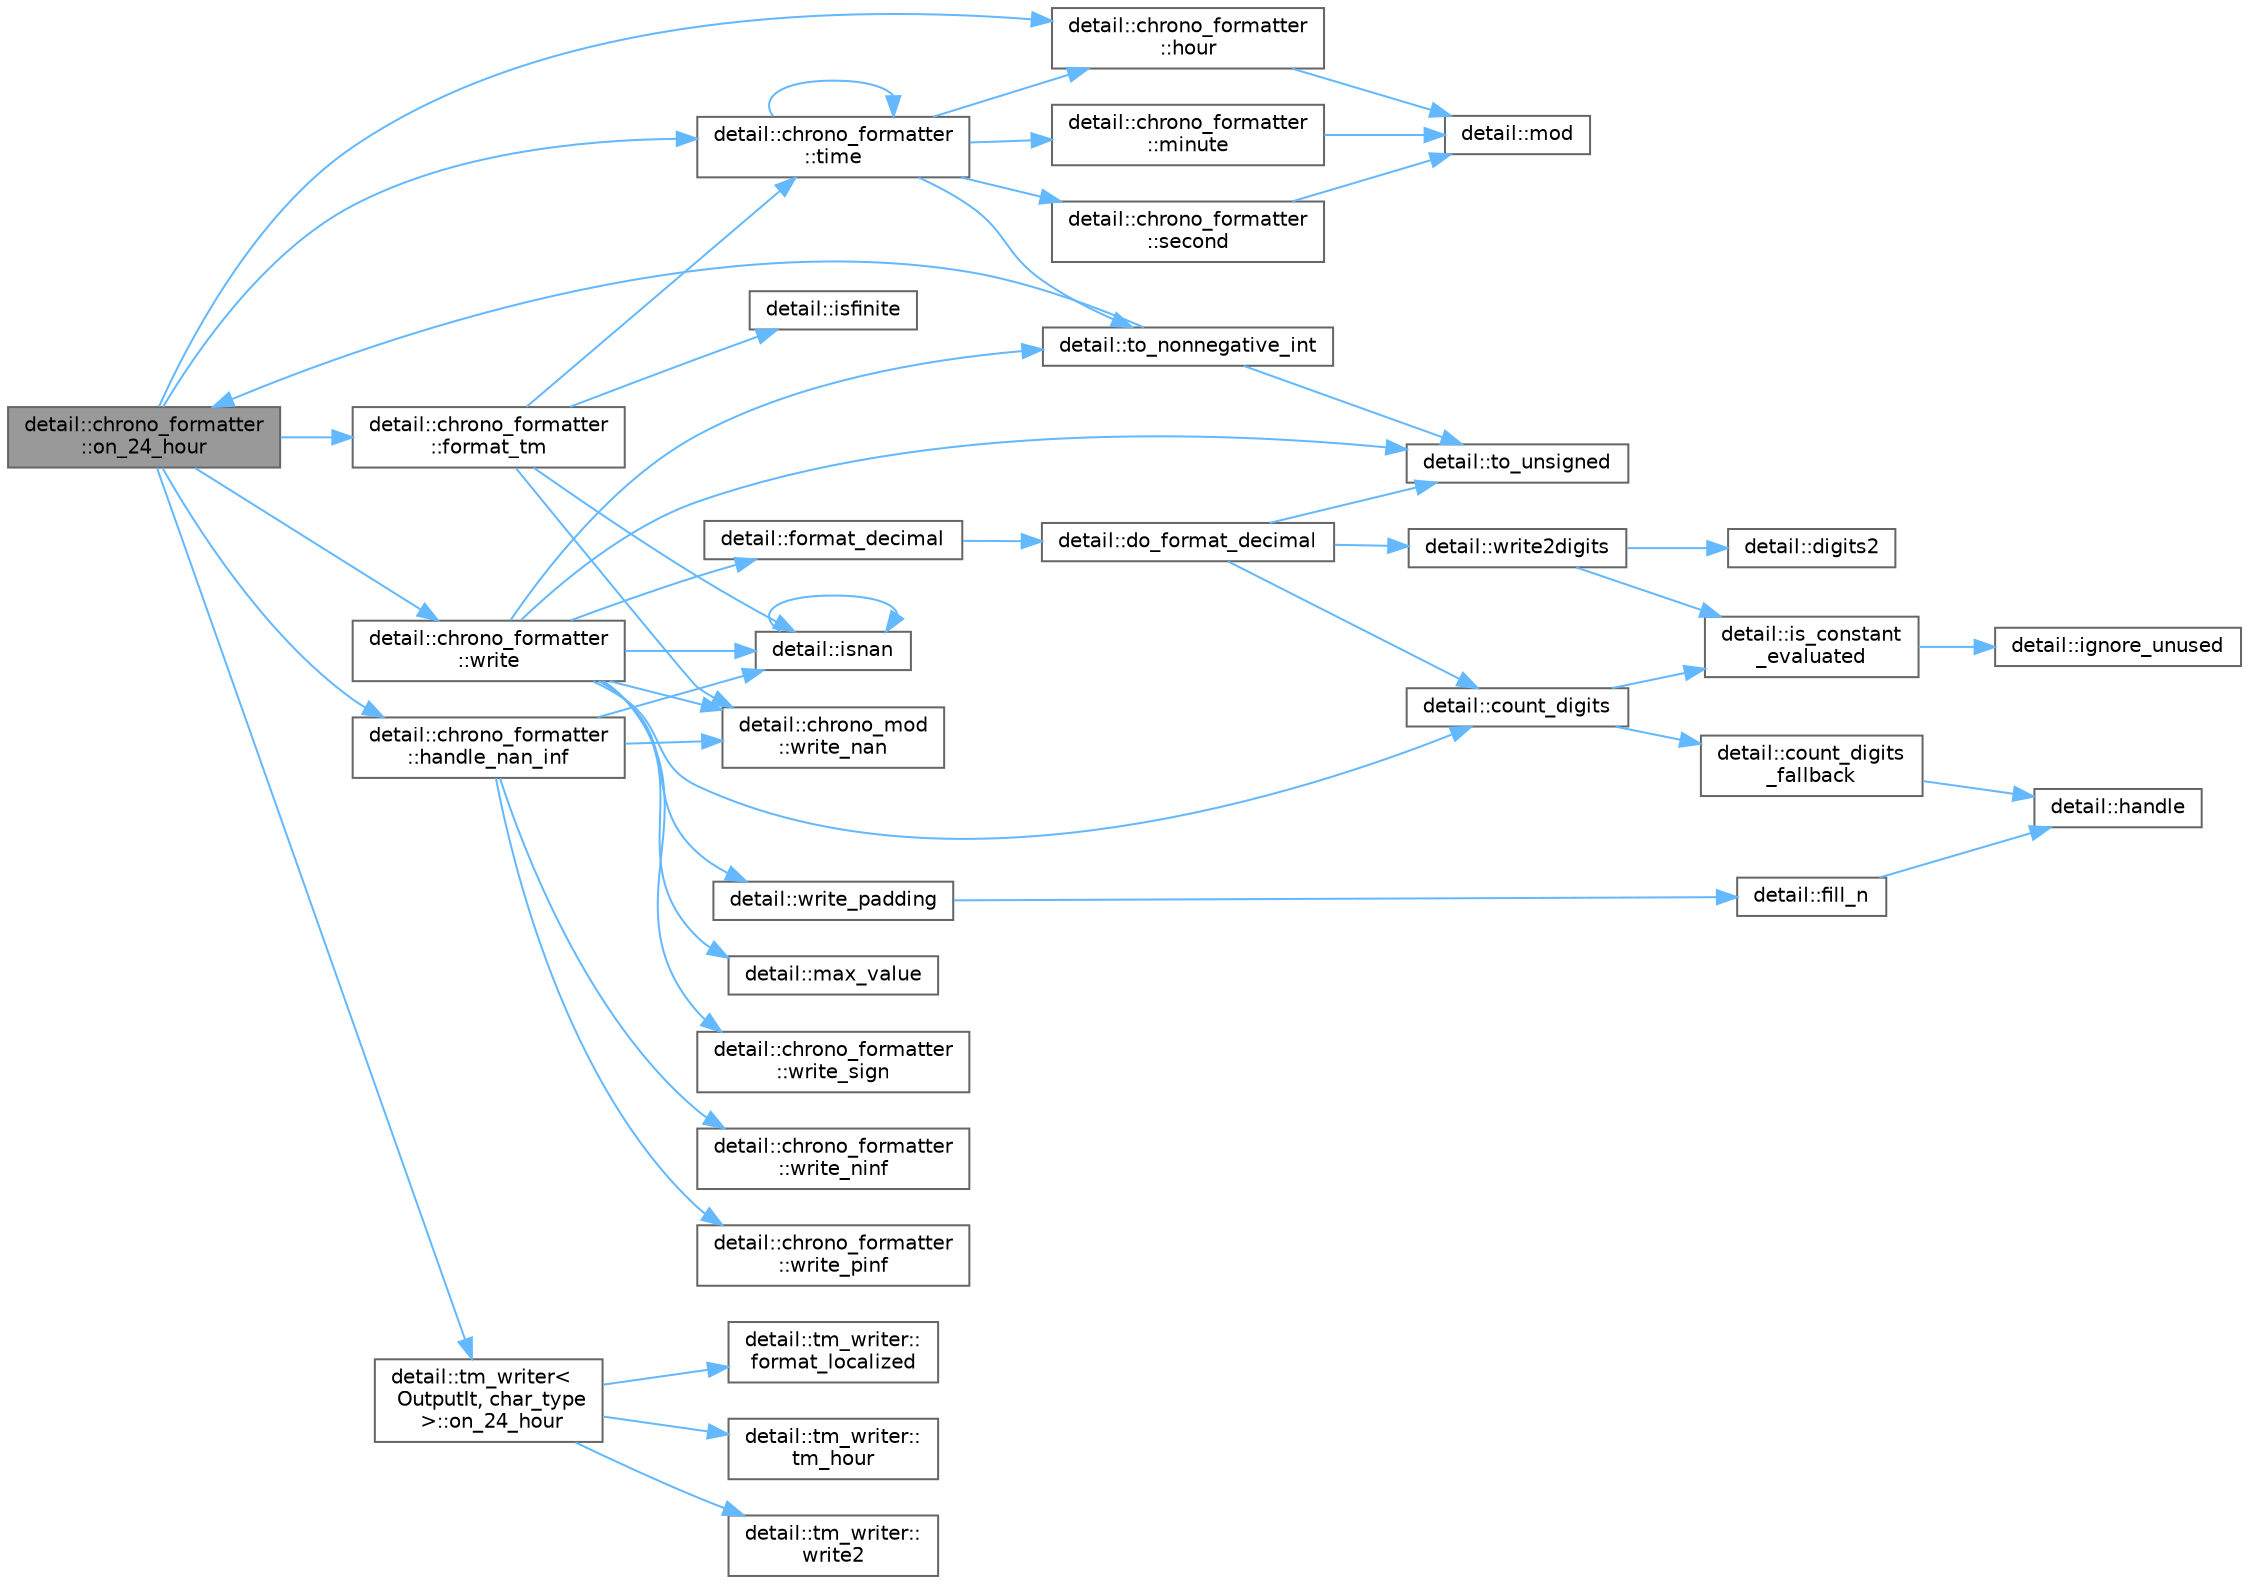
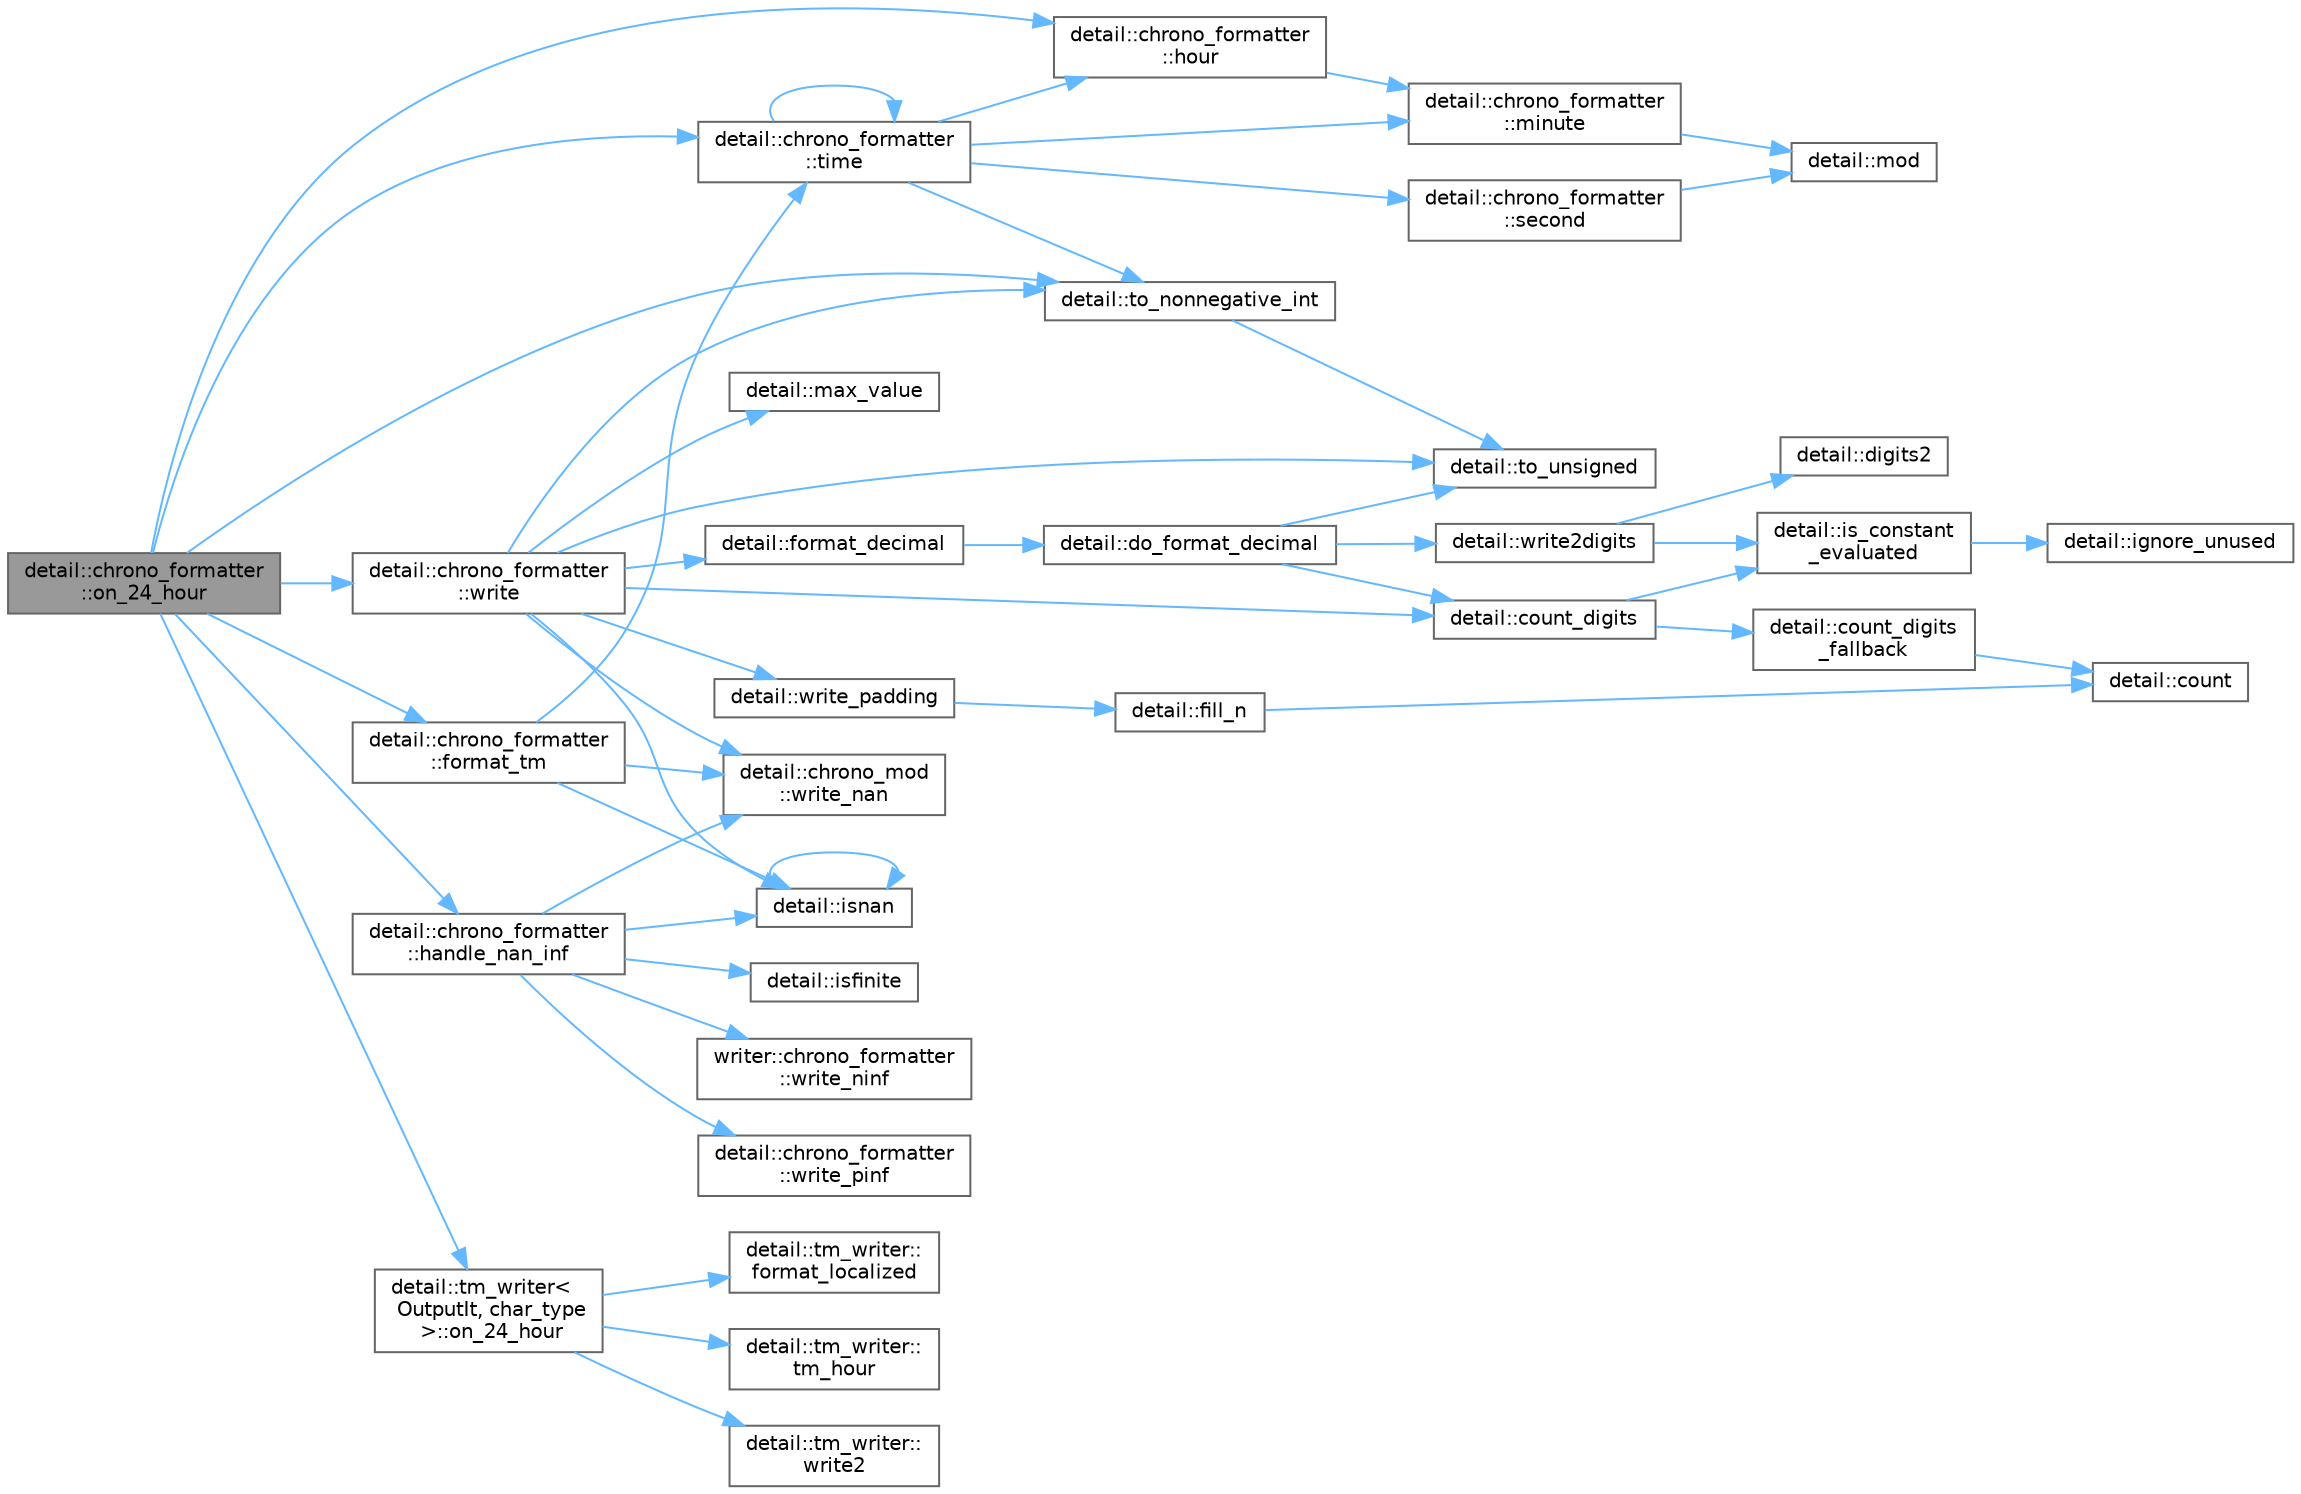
  digraph {
    rankdir=LR
    node [color=grey40 fillcolor=white fontname=Helvetica fontsize=10 shape=box style=filled]
    edge [color=steelblue1 fontname=Helvetica fontsize=10 labelfontname=Helvetica labelfontsize=10 style=solid]
    n1 [color=gray40 fillcolor=grey60 fontcolor=black height=0.2 label="detail::chrono_formatter\l::on_24_hour" width=0.4]
    n2 [height=0.2 label="detail::chrono_formatter\l::format_tm" width=0.4]
    n3 [height=0.2 label="detail::chrono_formatter\l::time" width=0.4]
    n4 [height=0.2 label="detail::chrono_formatter\l::hour" width=0.4]
    n5 [height=0.2 label="detail::to_nonnegative_int" width=0.4]
    n6 [height=0.2 label="detail::chrono_formatter\l::handle_nan_inf" width=0.4]
    n7 [height=0.2 label="detail::tm_writer\<\l OutputIt, char_type\l \>::on_24_hour" width=0.4]
    n8 [height=0.2 label="detail::chrono_formatter\l::write" width=0.4]
    n9 [height=0.2 label="detail::isnan" width=0.4]
    n10 [height=0.2 label="detail::chrono_mod\l::write_nan" width=0.4]
    n11 [height=0.2 label="detail::chrono_formatter\l::minute" width=0.4]
    n12 [height=0.2 label="detail::chrono_formatter\l::second" width=0.4]
    n13 [height=0.2 label="detail::mod" width=0.4]
    n14 [height=0.2 label="detail::to_unsigned" width=0.4]
    n15 [height=0.2 label="detail::isfinite" width=0.4]
-   n16 [height=0.2 label="detail::chrono_formatter\l::write_ninf" width=0.4]
+   n16 [height=0.2 label="writer::chrono_formatter\l::write_ninf" width=0.4]
    n17 [height=0.2 label="detail::chrono_formatter\l::write_pinf" width=0.4]
    n18 [height=0.2 label="detail::tm_writer::\lformat_localized" width=0.4]
    n19 [height=0.2 label="detail::tm_writer::\ltm_hour" width=0.4]
    n20 [height=0.2 label="detail::tm_writer::\lwrite2" width=0.4]
    n21 [height=0.2 label="detail::count_digits" width=0.4]
    n22 [height=0.2 label="detail::format_decimal" width=0.4]
    n23 [height=0.2 label="detail::max_value" width=0.4]
    n24 [height=0.2 label="detail::write_padding" width=0.4]
-   n25 [height=0.2 label="detail::chrono_formatter\l::write_sign" width=0.4]
    n26 [height=0.2 label="detail::count_digits\l_fallback" width=0.4]
    n27 [height=0.2 label="detail::is_constant\l_evaluated" width=0.4]
    n28 [height=0.2 label="detail::do_format_decimal" width=0.4]
    n29 [height=0.2 label="detail::fill_n" width=0.4]
-   n30 [height=0.2 label="detail::handle" width=0.4]
+   n30 [height=0.2 label="detail::count" width=0.4]
    n31 [height=0.2 label="detail::ignore_unused" width=0.4]
    n32 [height=0.2 label="detail::write2digits" width=0.4]
    n33 [height=0.2 label="detail::digits2" width=0.4]
    n1 -> n2
    n1 -> n3
    n1 -> n4
-   n5 -> n1
+   n1 -> n5
    n1 -> n6
    n1 -> n7
    n1 -> n8
    n2 -> n3
    n2 -> n9
    n2 -> n10
    n3 -> n3
    n3 -> n4
    n3 -> n5
    n3 -> n11
    n3 -> n12
-   n4 -> n13
+   n4 -> n11
    n5 -> n14
    n6 -> n9
    n6 -> n10
-   n2 -> n15
+   n6 -> n15
    n6 -> n16
    n6 -> n17
    n7 -> n18
    n7 -> n19
    n7 -> n20
    n8 -> n5
    n8 -> n9
    n8 -> n10
    n8 -> n14
    n8 -> n21
    n8 -> n22
    n8 -> n23
    n8 -> n24
-   n8 -> n25
    n9 -> n9
    n11 -> n13
    n12 -> n13
    n21 -> n26
    n21 -> n27
    n22 -> n28
    n24 -> n29
    n26 -> n30
    n27 -> n31
    n28 -> n14
    n28 -> n21
    n28 -> n32
    n29 -> n30
    n32 -> n27
    n32 -> n33
  }
